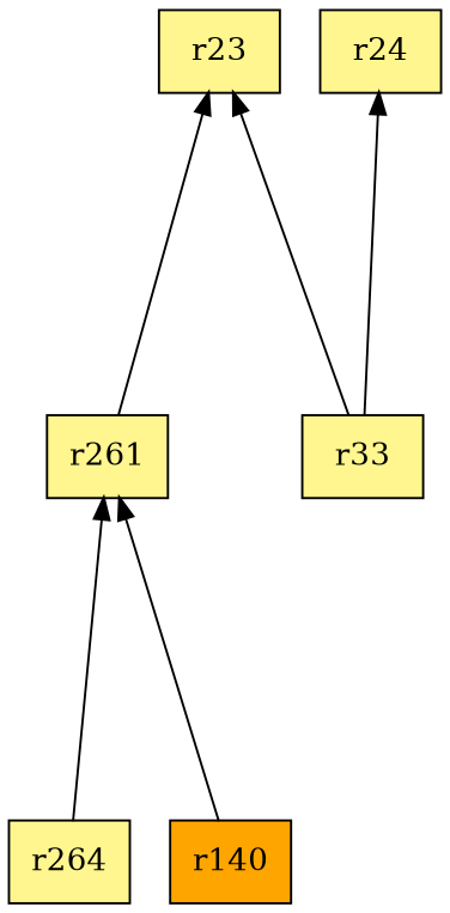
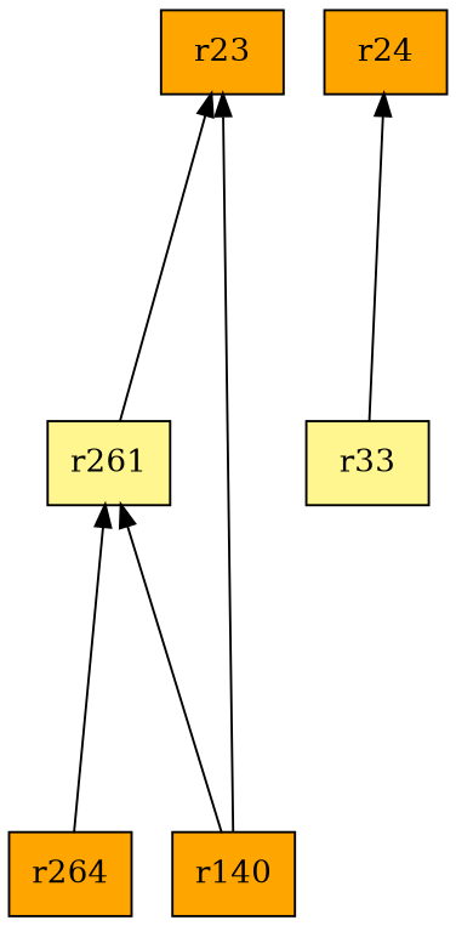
  digraph {
    rankdir=BT
    ranksep=2.0
    node [fillcolor=orange shape=record style=filled]
    n1 [label="{r140}"]
    n2 [fillcolor=khaki1 label="{r261}"]
-   n3 [fillcolor=khaki1 label="{r24}"]
-   n4 [fillcolor=khaki1 label="{r23}"]
+   n3 [label="{r24}"]
+   n4 [label="{r23}"]
    n5 [fillcolor=khaki1 label="{r33}"]
-   n6 [fillcolor=khaki1 label="{r264}"]
+   n6 [label="{r264}"]
    n1 -> n2
    n2 -> n4
    n5 -> n3
-   n5 -> n4
+   n1 -> n4
    n6 -> n2
  }
